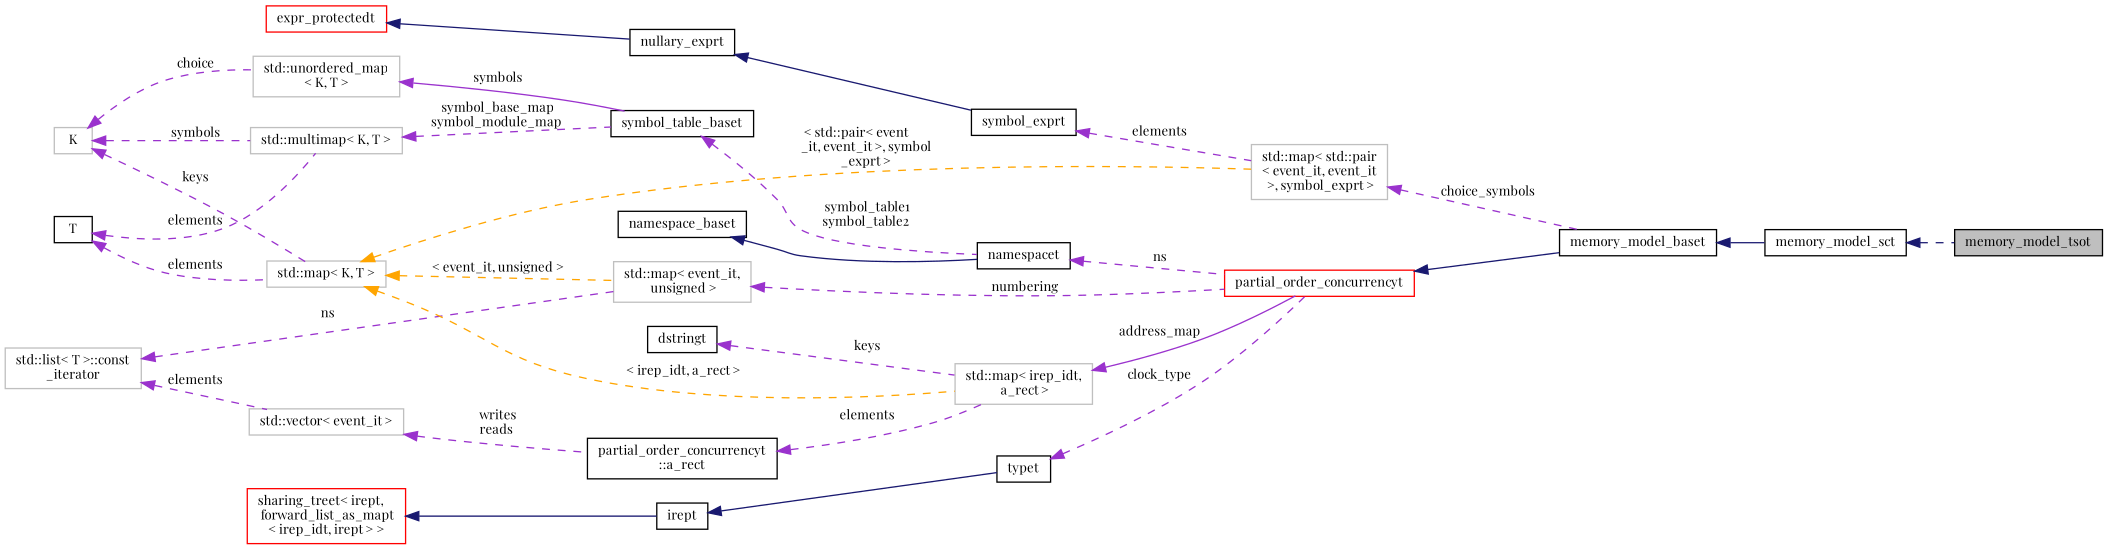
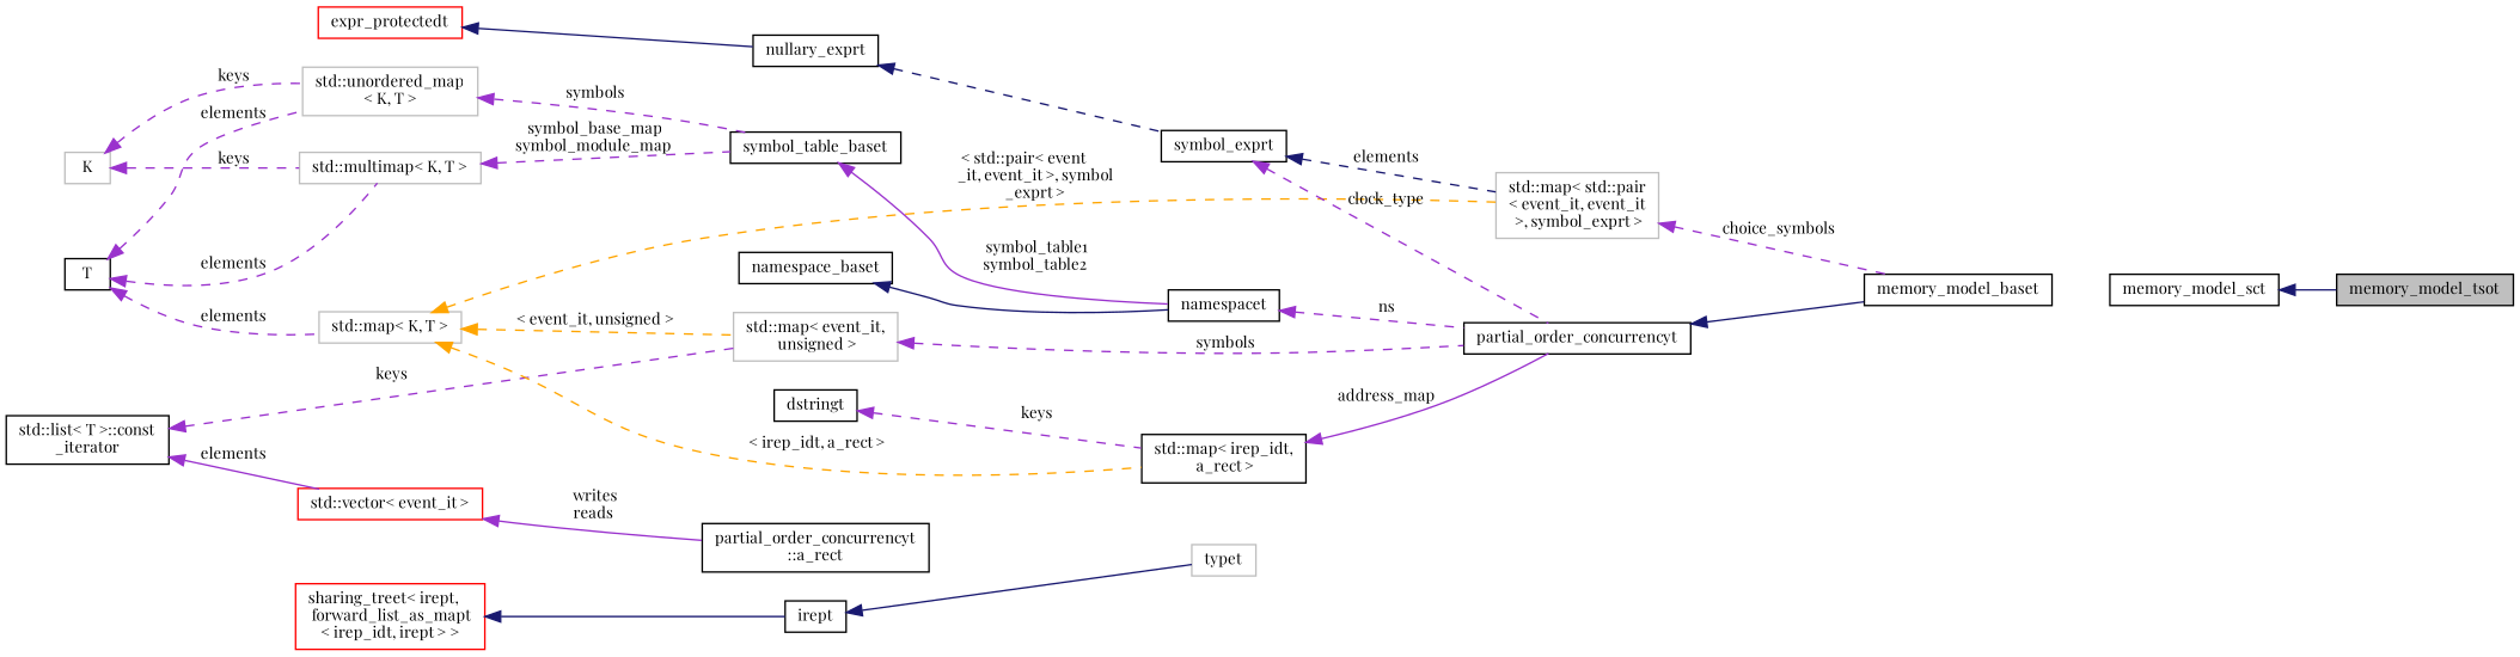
  digraph {
    fontname="Playfair Display"
    rankdir=LR
    node [color=black fontname="Playfair Display" fontsize=10 shape=record]
    edge [color=darkorchid3 dir=back fontname="Playfair Display" fontsize=10 labelfontname=Helvetica labelfontsize=10 style=dashed]
    n1 [fillcolor=grey75 fontcolor=black height=0.2 label=memory_model_tsot style=filled width=0.4]
    n2 [height=0.2 label=memory_model_sct width=0.4]
    n3 [height=0.2 label=memory_model_baset width=0.4]
-   n4 [color=red height=0.2 label=partial_order_concurrencyt width=0.4]
-   n5 [height=0.2 label=typet width=0.4]
+   n4 [height=0.2 label=partial_order_concurrencyt width=0.4]
+   n5 [color=grey75 height=0.2 label=typet width=0.4]
    n6 [height=0.2 label=irept width=0.4]
    n7 [color=red height=0.2 label="sharing_treet\< irept,\l forward_list_as_mapt\l\< irep_idt, irept \> \>" width=0.4]
-   n8 [color=grey75 height=0.2 label="std::map\< irep_idt,\l a_rect \>" width=0.4]
+   n8 [height=0.2 label="std::map\< irep_idt,\l a_rect \>" width=0.4]
    n9 [height=0.2 label=dstringt width=0.4]
    n10 [height=0.2 label="partial_order_concurrencyt\l::a_rect" width=0.4]
-   n11 [color=grey75 height=0.2 label="std::vector\< event_it \>" width=0.4]
-   n12 [color=grey75 height=0.2 label="std::list\< T \>::const\l_iterator" width=0.4]
+   n11 [color=red height=0.2 label="std::vector\< event_it \>" width=0.4]
+   n12 [height=0.2 label="std::list\< T \>::const\l_iterator" width=0.4]
    n13 [color=grey75 height=0.2 label="std::map\< event_it,\l unsigned \>" width=0.4]
    n14 [color=grey75 height=0.2 label="std::map\< K, T \>" width=0.4]
    n15 [color=grey75 height=0.2 label="std::map\< std::pair\l\< event_it, event_it\l \>, symbol_exprt \>" width=0.4]
    n16 [color=grey75 height=0.2 label=K width=0.4]
    n17 [color=grey75 height=0.2 label="std::multimap\< K, T \>" width=0.4]
    n18 [color=grey75 height=0.2 label="std::unordered_map\l\< K, T \>" width=0.4]
    n19 [height=0.2 label=symbol_table_baset width=0.4]
    n20 [height=0.2 label=T width=0.4]
    n21 [height=0.2 label=namespacet width=0.4]
    n22 [height=0.2 label=namespace_baset width=0.4]
    n23 [height=0.2 label=symbol_exprt width=0.4]
    n24 [height=0.2 label=nullary_exprt width=0.4]
    n25 [color=red height=0.2 label=expr_protectedt width=0.4]
-   n2 -> n1 [color=midnightblue]
-   n3 -> n2 [color=midnightblue style=solid]
+   n2 -> n1 [color=midnightblue style=solid]
    n4 -> n3 [color=midnightblue style=solid]
-   n5 -> n4 [label=" clock_type"]
+   n23 -> n4 [label=" clock_type"]
    n6 -> n5 [color=midnightblue style=solid]
    n7 -> n6 [color=midnightblue style=solid]
    n8 -> n4 [label=" address_map" style=solid]
    n9 -> n8 [label=" keys"]
-   n10 -> n8 [label=" elements"]
-   n11 -> n10 [label=" writes\nreads"]
-   n12 -> n11 [label=" elements"]
-   n12 -> n13 [label=" ns"]
-   n13 -> n4 [label=" numbering"]
+   n11 -> n10 [label=" writes\nreads" style=solid]
+   n12 -> n11 [label=" elements" style=solid]
+   n12 -> n13 [label=" keys"]
+   n13 -> n4 [label=" symbols"]
    n14 -> n8 [color=orange label=" \< irep_idt, a_rect \>"]
    n14 -> n13 [color=orange label=" \< event_it, unsigned \>"]
    n14 -> n15 [color=orange label=" \< std::pair\< event\l_it, event_it \>, symbol\l_exprt \>"]
    n15 -> n3 [label=" choice_symbols"]
-   n16 -> n14 [label=" keys"]
-   n16 -> n17 [label=" symbols"]
-   n16 -> n18 [label=" choice"]
+   n16 -> n17 [label=" keys"]
+   n16 -> n18 [label=" keys"]
    n17 -> n19 [label=" symbol_base_map\nsymbol_module_map"]
-   n18 -> n19 [label=" symbols" style=solid]
-   n19 -> n21 [label=" symbol_table1\nsymbol_table2"]
+   n18 -> n19 [label=" symbols"]
+   n19 -> n21 [label=" symbol_table1\nsymbol_table2" style=solid]
    n20 -> n14 [label=" elements"]
    n20 -> n17 [label=" elements"]
+   n20 -> n18 [label=" elements"]
    n21 -> n4 [label=" ns"]
    n22 -> n21 [color=midnightblue style=solid]
-   n23 -> n15 [label=" elements"]
-   n24 -> n23 [color=midnightblue style=solid]
+   n23 -> n15 [color=midnightblue label=" elements"]
+   n24 -> n23 [color=midnightblue]
    n25 -> n24 [color=midnightblue style=solid]
  }
